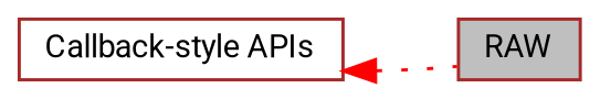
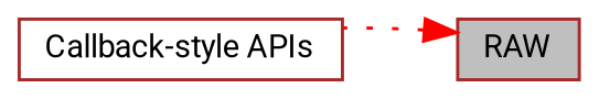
  digraph {
    rankdir=LR
    fontname=Roboto
    node [color=brown fontname=Roboto fontsize=10 shape=box style=filled]
    n1 [fillcolor=white height=0.2 label="Callback-style APIs" width=0.4]
    n2 [fillcolor=grey75 fontcolor=black height=0.2 label=RAW width=0.4]
-   n1 -> n2 [dir=back fontname=Roboto fontsize=10 labelfontname=Helvetica labelfontsize=10 shape=plaintext style=dotted color=red]
+   n2 -> n1 [dir=back fontname=Roboto fontsize=10 labelfontname=Helvetica labelfontsize=10 shape=plaintext style=dotted color=red]
  }
